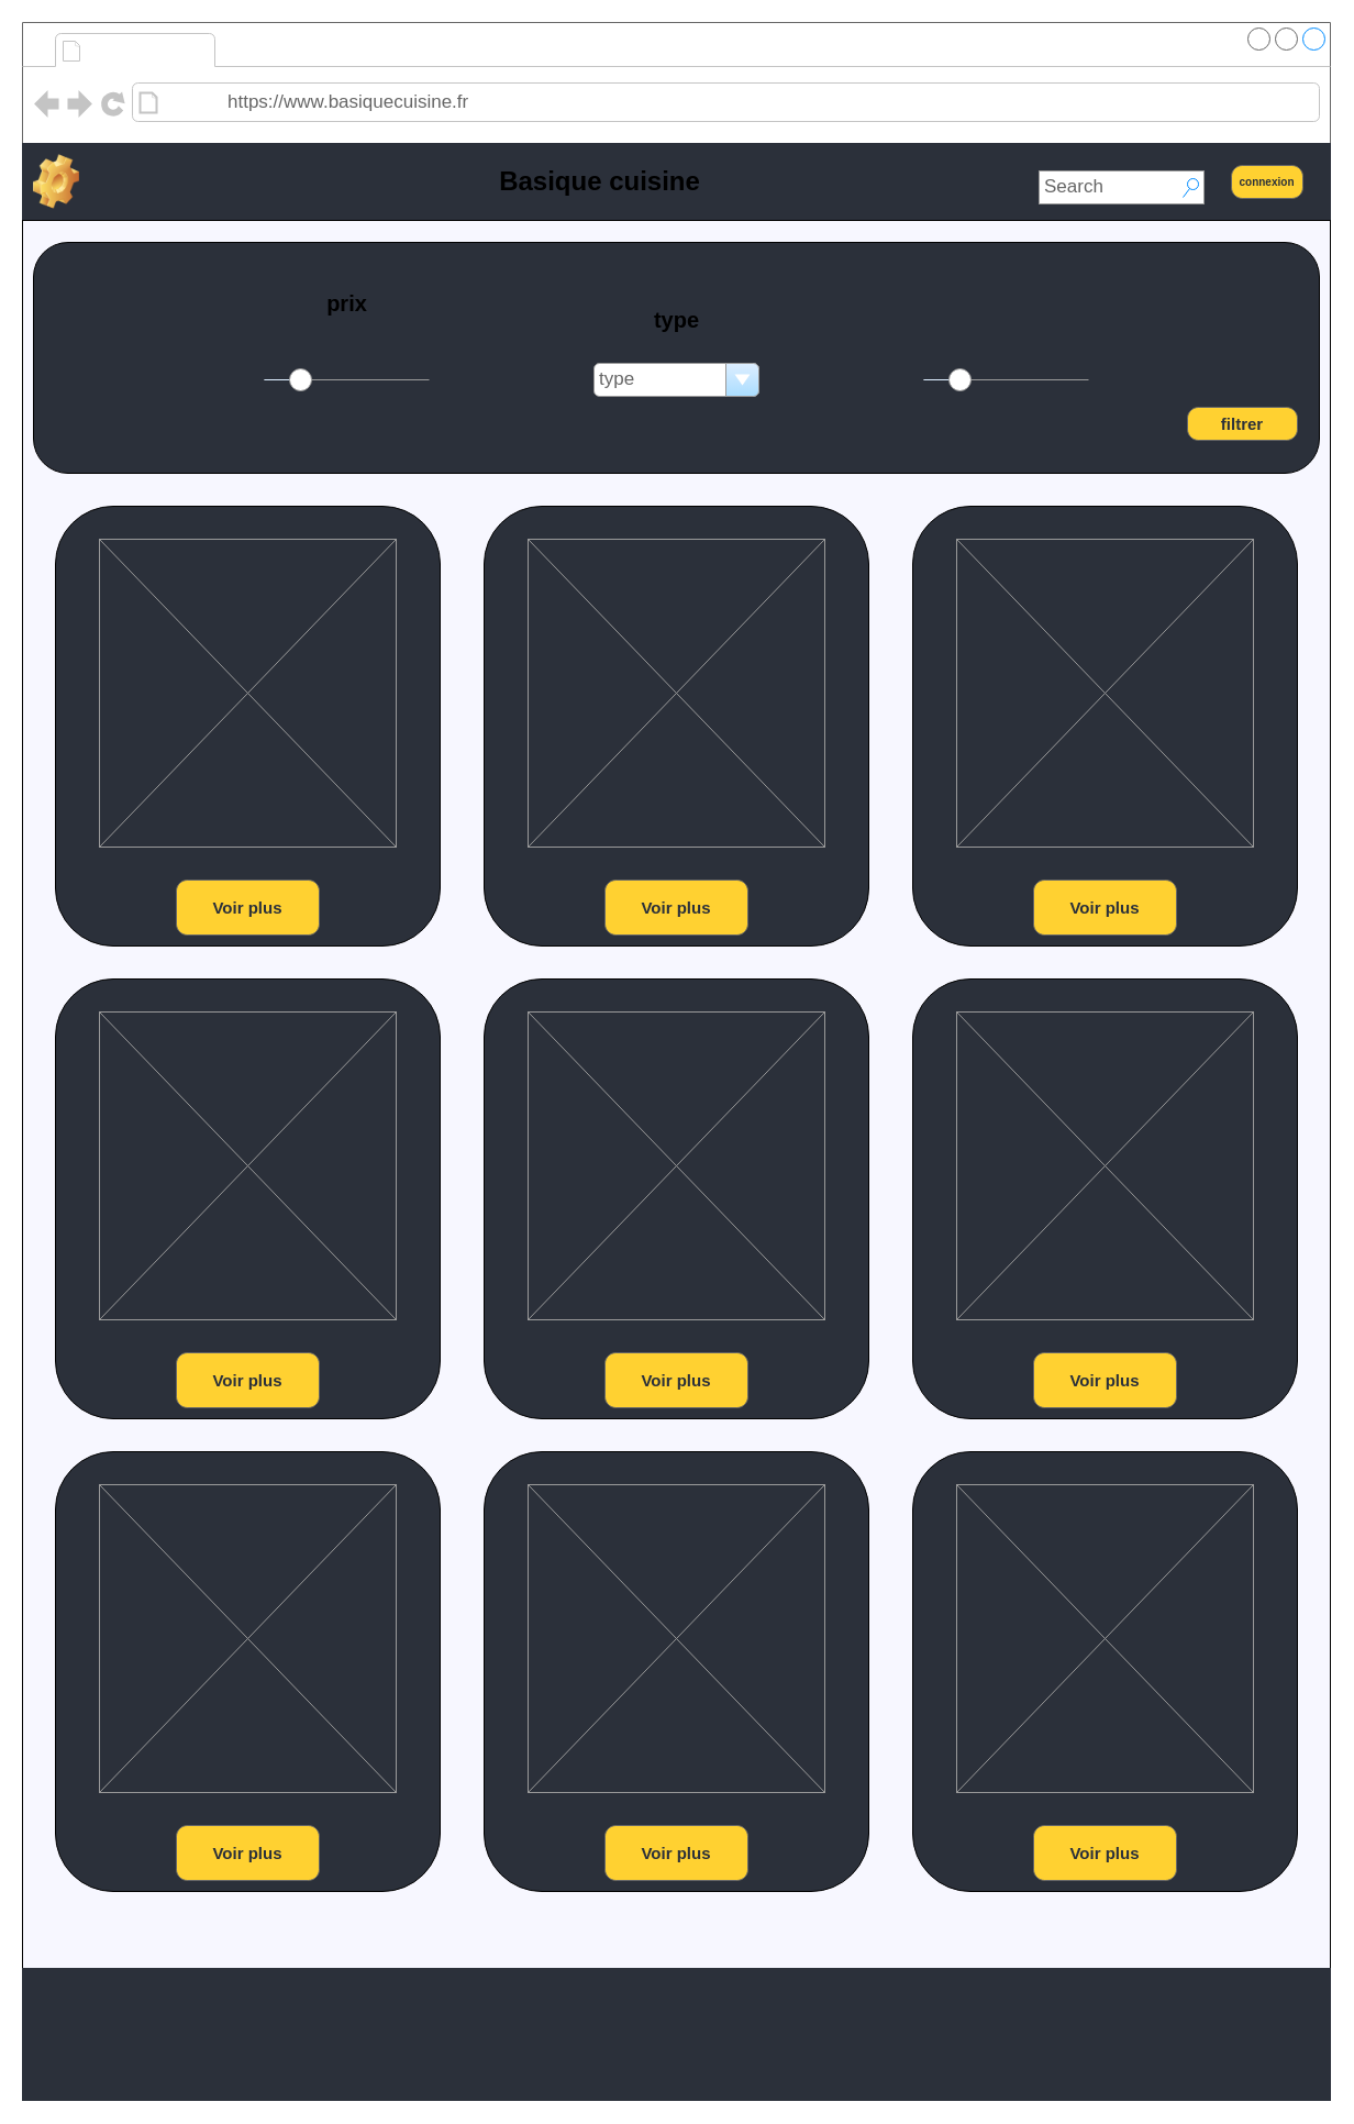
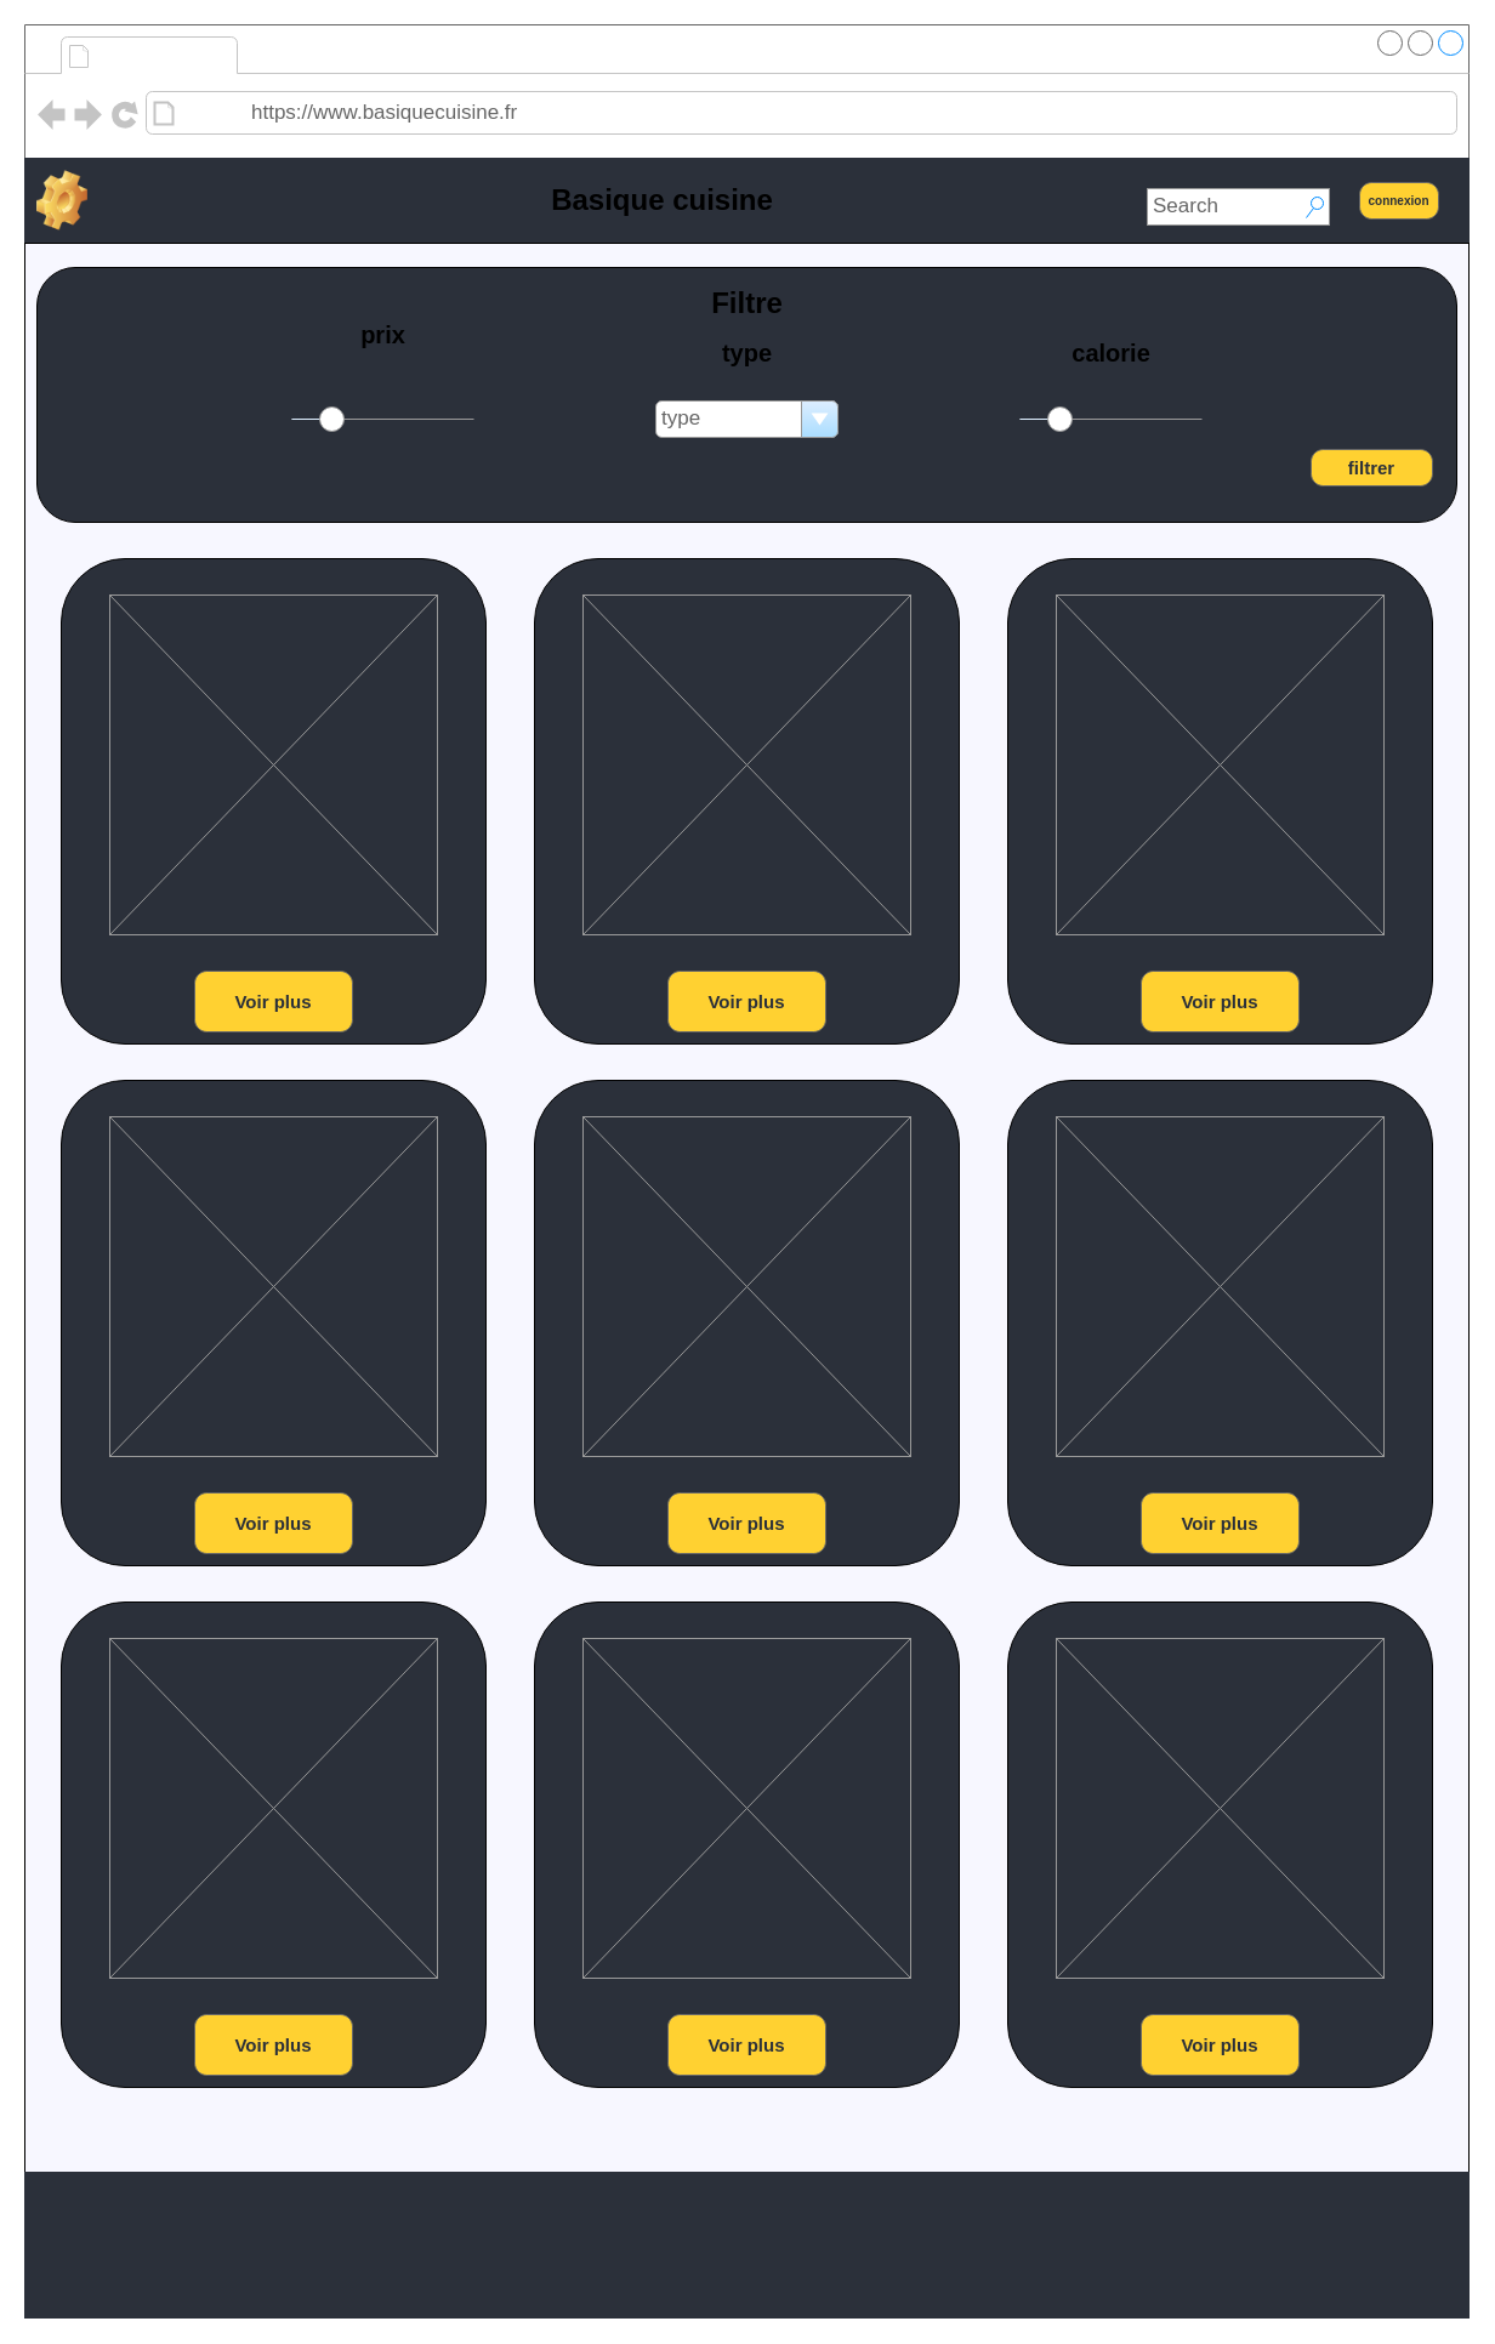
  <mxCell id="0" style=";html=1;" />
  <mxCell id="1" style=";html=1;" parent="0" />
  <mxCell id="2" value="" style="strokeWidth=1;shadow=0;dashed=0;align=center;html=1;shape=mxgraph.mockup.containers.browserWindow;rSize=0;strokeColor=#666666;strokeColor2=#008cff;strokeColor3=#c4c4c4;mainText=,;recursiveResize=0;movable=0;resizable=0;rotatable=0;deletable=0;editable=0;locked=1;connectable=0;" vertex="1" parent="1"><mxGeometry x="20" y="20" width="1190" height="1890" as="geometry" /></mxCell>
  <mxCell id="3" value="" style="strokeWidth=1;shadow=0;dashed=0;align=center;html=1;shape=mxgraph.mockup.containers.anchor;fontSize=17;fontColor=#666666;align=left;whiteSpace=wrap;" vertex="1" parent="2"><mxGeometry x="60" y="12" width="110" height="26" as="geometry" /></mxCell>
  <mxCell id="4" value="https://www.basiquecuisine.fr" style="strokeWidth=1;shadow=0;dashed=0;align=center;html=1;shape=mxgraph.mockup.containers.anchor;rSize=0;fontSize=17;fontColor=#666666;align=left;" vertex="1" parent="2"><mxGeometry x="185" y="60" width="250" height="26" as="geometry" /></mxCell>
  <mxCell id="5" value="" style="rounded=0;whiteSpace=wrap;html=1;fillColor=#2b303a;strokeColor=#2b303a;movable=0;resizable=0;rotatable=0;deletable=0;editable=0;locked=1;connectable=0;" vertex="1" parent="1"><mxGeometry x="20" y="130" width="1190" height="70" as="geometry" /></mxCell>
  <mxCell id="6" value="connexion" style="strokeWidth=1;shadow=0;dashed=0;align=center;html=1;shape=mxgraph.mockup.buttons.button;strokeColor=#666666;fontColor=#2b303a;mainText=;buttonStyle=round;fontSize=10;fontStyle=1;fillColor=#ffd131;whiteSpace=wrap;" vertex="1" parent="1"><mxGeometry x="1120" y="150" width="65" height="30" as="geometry" /></mxCell>
  <mxCell id="7" value="" style="shape=image;html=1;verticalLabelPosition=bottom;verticalAlign=top;imageAspect=1;aspect=fixed;image=img/clipart/Gear_128x128.png" vertex="1" parent="1"><mxGeometry x="30" y="140.37" width="42" height="49.27" as="geometry" /></mxCell>
  <mxCell id="8" value="" style="rounded=0;whiteSpace=wrap;html=1;fillColor=#f7f7ff;" vertex="1" parent="1"><mxGeometry x="20" y="200" width="1190" height="1590" as="geometry" /></mxCell>
  <mxCell id="9" value="" style="rounded=1;whiteSpace=wrap;html=1;fillColor=#2b303a;" vertex="1" parent="1"><mxGeometry x="50" y="460" width="350" height="400" as="geometry" /></mxCell>
  <mxCell id="10" value="" style="rounded=1;whiteSpace=wrap;html=1;fillColor=#2b303a;" vertex="1" parent="1"><mxGeometry x="30" y="220" width="1170" height="210" as="geometry" /></mxCell>
  <mxCell id="11" value="" style="rounded=1;whiteSpace=wrap;html=1;fillColor=#2b303a;" vertex="1" parent="1"><mxGeometry x="440" y="460" width="350" height="400" as="geometry" /></mxCell>
  <mxCell id="12" value="" style="rounded=1;whiteSpace=wrap;html=1;fillColor=#2b303a;" vertex="1" parent="1"><mxGeometry x="830" y="460" width="350" height="400" as="geometry" /></mxCell>
  <mxCell id="13" value="" style="rounded=1;whiteSpace=wrap;html=1;fillColor=#2b303a;" vertex="1" parent="1"><mxGeometry x="50" y="890" width="350" height="400" as="geometry" /></mxCell>
  <mxCell id="14" value="" style="rounded=1;whiteSpace=wrap;html=1;fillColor=#2b303a;" vertex="1" parent="1"><mxGeometry x="440" y="890" width="350" height="400" as="geometry" /></mxCell>
  <mxCell id="15" value="" style="rounded=1;whiteSpace=wrap;html=1;fillColor=#2b303a;" vertex="1" parent="1"><mxGeometry x="830" y="890" width="350" height="400" as="geometry" /></mxCell>
  <mxCell id="16" value="Voir plus" style="strokeWidth=1;shadow=0;dashed=0;align=center;html=1;shape=mxgraph.mockup.buttons.button;strokeColor=#666666;fontColor=#2b303a;mainText=;buttonStyle=round;fontSize=15;fontStyle=1;fillColor=#ffd131;whiteSpace=wrap;" vertex="1" parent="1"><mxGeometry x="160" y="800" width="130" height="50" as="geometry" /></mxCell>
  <mxCell id="17" value="Voir plus" style="strokeWidth=1;shadow=0;dashed=0;align=center;html=1;shape=mxgraph.mockup.buttons.button;strokeColor=#666666;fontColor=#2b303a;mainText=;buttonStyle=round;fontSize=15;fontStyle=1;fillColor=#ffd131;whiteSpace=wrap;" vertex="1" parent="1"><mxGeometry x="550" y="800" width="130" height="50" as="geometry" /></mxCell>
  <mxCell id="18" value="Voir plus" style="strokeWidth=1;shadow=0;dashed=0;align=center;html=1;shape=mxgraph.mockup.buttons.button;strokeColor=#666666;fontColor=#2b303a;mainText=;buttonStyle=round;fontSize=15;fontStyle=1;fillColor=#ffd131;whiteSpace=wrap;" vertex="1" parent="1"><mxGeometry x="940" y="800" width="130" height="50" as="geometry" /></mxCell>
  <mxCell id="19" value="Voir plus" style="strokeWidth=1;shadow=0;dashed=0;align=center;html=1;shape=mxgraph.mockup.buttons.button;strokeColor=#666666;fontColor=#2b303a;mainText=;buttonStyle=round;fontSize=15;fontStyle=1;fillColor=#ffd131;whiteSpace=wrap;" vertex="1" parent="1"><mxGeometry x="160" y="1230" width="130" height="50" as="geometry" /></mxCell>
  <mxCell id="20" value="Voir plus" style="strokeWidth=1;shadow=0;dashed=0;align=center;html=1;shape=mxgraph.mockup.buttons.button;strokeColor=#666666;fontColor=#2b303a;mainText=;buttonStyle=round;fontSize=15;fontStyle=1;fillColor=#ffd131;whiteSpace=wrap;" vertex="1" parent="1"><mxGeometry x="550" y="1230" width="130" height="50" as="geometry" /></mxCell>
  <mxCell id="21" value="Voir plus" style="strokeWidth=1;shadow=0;dashed=0;align=center;html=1;shape=mxgraph.mockup.buttons.button;strokeColor=#666666;fontColor=#2b303a;mainText=;buttonStyle=round;fontSize=15;fontStyle=1;fillColor=#ffd131;whiteSpace=wrap;" vertex="1" parent="1"><mxGeometry x="940" y="1230" width="130" height="50" as="geometry" /></mxCell>
  <mxCell id="22" value="filtrer" style="strokeWidth=1;shadow=0;dashed=0;align=center;html=1;shape=mxgraph.mockup.buttons.button;strokeColor=#666666;fontColor=#2b303a;mainText=;buttonStyle=round;fontSize=15;fontStyle=1;fillColor=#ffd131;whiteSpace=wrap;" vertex="1" parent="1"><mxGeometry x="1080" y="370" width="100" height="30" as="geometry" /></mxCell>
  <mxCell id="23" value="" style="verticalLabelPosition=bottom;shadow=0;dashed=0;align=center;html=1;verticalAlign=top;strokeWidth=1;shape=mxgraph.mockup.graphics.simpleIcon;strokeColor=#999999;fillColor=#2b303a;" vertex="1" parent="1"><mxGeometry x="90" y="490" width="270" height="280" as="geometry" /></mxCell>
  <mxCell id="24" value="" style="verticalLabelPosition=bottom;shadow=0;dashed=0;align=center;html=1;verticalAlign=top;strokeWidth=1;shape=mxgraph.mockup.graphics.simpleIcon;strokeColor=#999999;fillColor=#2b303a;" vertex="1" parent="1"><mxGeometry x="480" y="490" width="270" height="280" as="geometry" /></mxCell>
  <mxCell id="25" value="" style="verticalLabelPosition=bottom;shadow=0;dashed=0;align=center;html=1;verticalAlign=top;strokeWidth=1;shape=mxgraph.mockup.graphics.simpleIcon;strokeColor=#999999;fillColor=#2b303a;" vertex="1" parent="1"><mxGeometry x="870" y="490" width="270" height="280" as="geometry" /></mxCell>
  <mxCell id="26" value="" style="verticalLabelPosition=bottom;shadow=0;dashed=0;align=center;html=1;verticalAlign=top;strokeWidth=1;shape=mxgraph.mockup.graphics.simpleIcon;strokeColor=#999999;fillColor=#2b303a;" vertex="1" parent="1"><mxGeometry x="90" y="920" width="270" height="280" as="geometry" /></mxCell>
  <mxCell id="27" value="" style="verticalLabelPosition=bottom;shadow=0;dashed=0;align=center;html=1;verticalAlign=top;strokeWidth=1;shape=mxgraph.mockup.graphics.simpleIcon;strokeColor=#999999;fillColor=#2b303a;" vertex="1" parent="1"><mxGeometry x="480" y="920" width="270" height="280" as="geometry" /></mxCell>
  <mxCell id="28" value="" style="verticalLabelPosition=bottom;shadow=0;dashed=0;align=center;html=1;verticalAlign=top;strokeWidth=1;shape=mxgraph.mockup.graphics.simpleIcon;strokeColor=#999999;fillColor=#2b303a;" vertex="1" parent="1"><mxGeometry x="870" y="920" width="270" height="280" as="geometry" /></mxCell>
  <mxCell id="29" value="" style="rounded=1;whiteSpace=wrap;html=1;fillColor=#2b303a;" vertex="1" parent="1"><mxGeometry x="50" y="1320" width="350" height="400" as="geometry" /></mxCell>
  <mxCell id="30" value="" style="rounded=1;whiteSpace=wrap;html=1;fillColor=#2b303a;" vertex="1" parent="1"><mxGeometry x="440" y="1320" width="350" height="400" as="geometry" /></mxCell>
  <mxCell id="31" value="" style="rounded=1;whiteSpace=wrap;html=1;fillColor=#2b303a;" vertex="1" parent="1"><mxGeometry x="830" y="1320" width="350" height="400" as="geometry" /></mxCell>
  <mxCell id="32" value="Voir plus" style="strokeWidth=1;shadow=0;dashed=0;align=center;html=1;shape=mxgraph.mockup.buttons.button;strokeColor=#666666;fontColor=#2b303a;mainText=;buttonStyle=round;fontSize=15;fontStyle=1;fillColor=#ffd131;whiteSpace=wrap;" vertex="1" parent="1"><mxGeometry x="160" y="1660" width="130" height="50" as="geometry" /></mxCell>
  <mxCell id="33" value="Voir plus" style="strokeWidth=1;shadow=0;dashed=0;align=center;html=1;shape=mxgraph.mockup.buttons.button;strokeColor=#666666;fontColor=#2b303a;mainText=;buttonStyle=round;fontSize=15;fontStyle=1;fillColor=#ffd131;whiteSpace=wrap;" vertex="1" parent="1"><mxGeometry x="550" y="1660" width="130" height="50" as="geometry" /></mxCell>
  <mxCell id="34" value="Voir plus" style="strokeWidth=1;shadow=0;dashed=0;align=center;html=1;shape=mxgraph.mockup.buttons.button;strokeColor=#666666;fontColor=#2b303a;mainText=;buttonStyle=round;fontSize=15;fontStyle=1;fillColor=#ffd131;whiteSpace=wrap;" vertex="1" parent="1"><mxGeometry x="940" y="1660" width="130" height="50" as="geometry" /></mxCell>
  <mxCell id="35" value="" style="verticalLabelPosition=bottom;shadow=0;dashed=0;align=center;html=1;verticalAlign=top;strokeWidth=1;shape=mxgraph.mockup.graphics.simpleIcon;strokeColor=#999999;fillColor=#2b303a;" vertex="1" parent="1"><mxGeometry x="90" y="1350" width="270" height="280" as="geometry" /></mxCell>
  <mxCell id="36" value="" style="verticalLabelPosition=bottom;shadow=0;dashed=0;align=center;html=1;verticalAlign=top;strokeWidth=1;shape=mxgraph.mockup.graphics.simpleIcon;strokeColor=#999999;fillColor=#2b303a;" vertex="1" parent="1"><mxGeometry x="480" y="1350" width="270" height="280" as="geometry" /></mxCell>
  <mxCell id="37" value="" style="verticalLabelPosition=bottom;shadow=0;dashed=0;align=center;html=1;verticalAlign=top;strokeWidth=1;shape=mxgraph.mockup.graphics.simpleIcon;strokeColor=#999999;fillColor=#2b303a;" vertex="1" parent="1"><mxGeometry x="870" y="1350" width="270" height="280" as="geometry" /></mxCell>
  <mxCell id="38" value="" style="rounded=0;whiteSpace=wrap;html=1;fillColor=#2b303a;strokeColor=#2b303a;" vertex="1" parent="1"><mxGeometry x="20" y="1790" width="1190" height="120" as="geometry" /></mxCell>
  <mxCell id="39" value="Basique cuisine" style="text;strokeColor=none;fillColor=none;html=1;fontSize=24;fontStyle=1;verticalAlign=middle;align=center;" vertex="1" parent="1"><mxGeometry x="437.5" y="145.01" width="215" height="40" as="geometry" /></mxCell>
+ <mxCell id="40" value="Filtre" style="text;strokeColor=none;fillColor=none;html=1;fontSize=24;fontStyle=1;verticalAlign=middle;align=center;" vertex="1" parent="1"><mxGeometry x="565" y="230" width="100" height="40" as="geometry" /></mxCell>
  <mxCell id="41" value="type" style="strokeWidth=1;shadow=0;dashed=0;align=center;html=1;shape=mxgraph.mockup.forms.comboBox;strokeColor=#999999;fillColor=#ddeeff;align=left;fillColor2=#aaddff;mainText=;fontColor=#666666;fontSize=17;spacingLeft=3;" vertex="1" parent="1"><mxGeometry x="540" y="330" width="150" height="30" as="geometry" /></mxCell>
  <mxCell id="42" value="Search" style="strokeWidth=1;shadow=0;dashed=0;align=center;html=1;shape=mxgraph.mockup.forms.searchBox;strokeColor=#999999;mainText=;strokeColor2=#008cff;fontColor=#666666;fontSize=17;align=left;spacingLeft=3;whiteSpace=wrap;" vertex="1" parent="1"><mxGeometry x="945" y="155" width="150" height="30" as="geometry" /></mxCell>
  <mxCell id="43" value="" style="verticalLabelPosition=bottom;shadow=0;dashed=0;align=center;html=1;verticalAlign=top;strokeWidth=1;shape=mxgraph.mockup.forms.horSlider;strokeColor=#999999;sliderStyle=basic;sliderPos=20;handleStyle=circle;fillColor2=#ddeeff;" vertex="1" parent="1"><mxGeometry x="240" y="330" width="150" height="30" as="geometry" /></mxCell>
  <mxCell id="44" value="prix" style="text;strokeColor=none;fillColor=none;html=1;fontSize=20;fontStyle=1;verticalAlign=middle;align=center;" vertex="1" parent="1"><mxGeometry x="265" y="255" width="100" height="40" as="geometry" /></mxCell>
  <mxCell id="45" value="type" style="text;strokeColor=none;fillColor=none;html=1;fontSize=20;fontStyle=1;verticalAlign=middle;align=center;" vertex="1" parent="1"><mxGeometry x="565" y="270" width="100" height="40" as="geometry" /></mxCell>
+ <mxCell id="46" value="calorie" style="text;strokeColor=none;fillColor=none;html=1;fontSize=20;fontStyle=1;verticalAlign=middle;align=center;" vertex="1" parent="1"><mxGeometry x="865" y="270" width="100" height="40" as="geometry" /></mxCell>
  <mxCell id="47" value="" style="verticalLabelPosition=bottom;shadow=0;dashed=0;align=center;html=1;verticalAlign=top;strokeWidth=1;shape=mxgraph.mockup.forms.horSlider;strokeColor=#999999;sliderStyle=basic;sliderPos=20;handleStyle=circle;fillColor2=#ddeeff;" vertex="1" parent="1"><mxGeometry x="840" y="330" width="150" height="30" as="geometry" /></mxCell>
